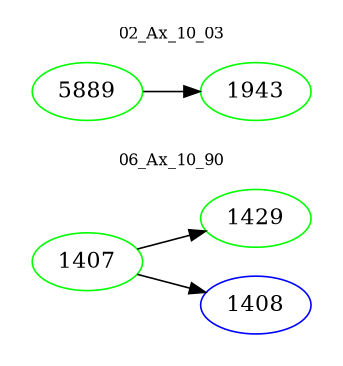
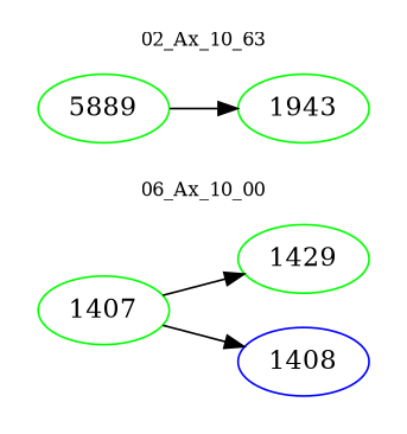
  digraph {
    rankdir=LR
    node [color=green]
    edge [color=black]
    n1 [label=1407]
    n2 [color=blue label=1408]
    n3 [label=1429]
    n4 [label=5889]
    n5 [label=1943]
    subgraph cluster_1 {
      color=white
      fontsize=10
-     label="06_Ax_10_90"
+     label="06_Ax_10_00"
      n1
      n2
      n3
    }
    subgraph cluster_2 {
      color=white
      fontsize=10
-     label="02_Ax_10_03"
+     label="02_Ax_10_63"
      n4
      n5
    }
    n1 -> n2
    n1 -> n3
    n4 -> n5
  }
